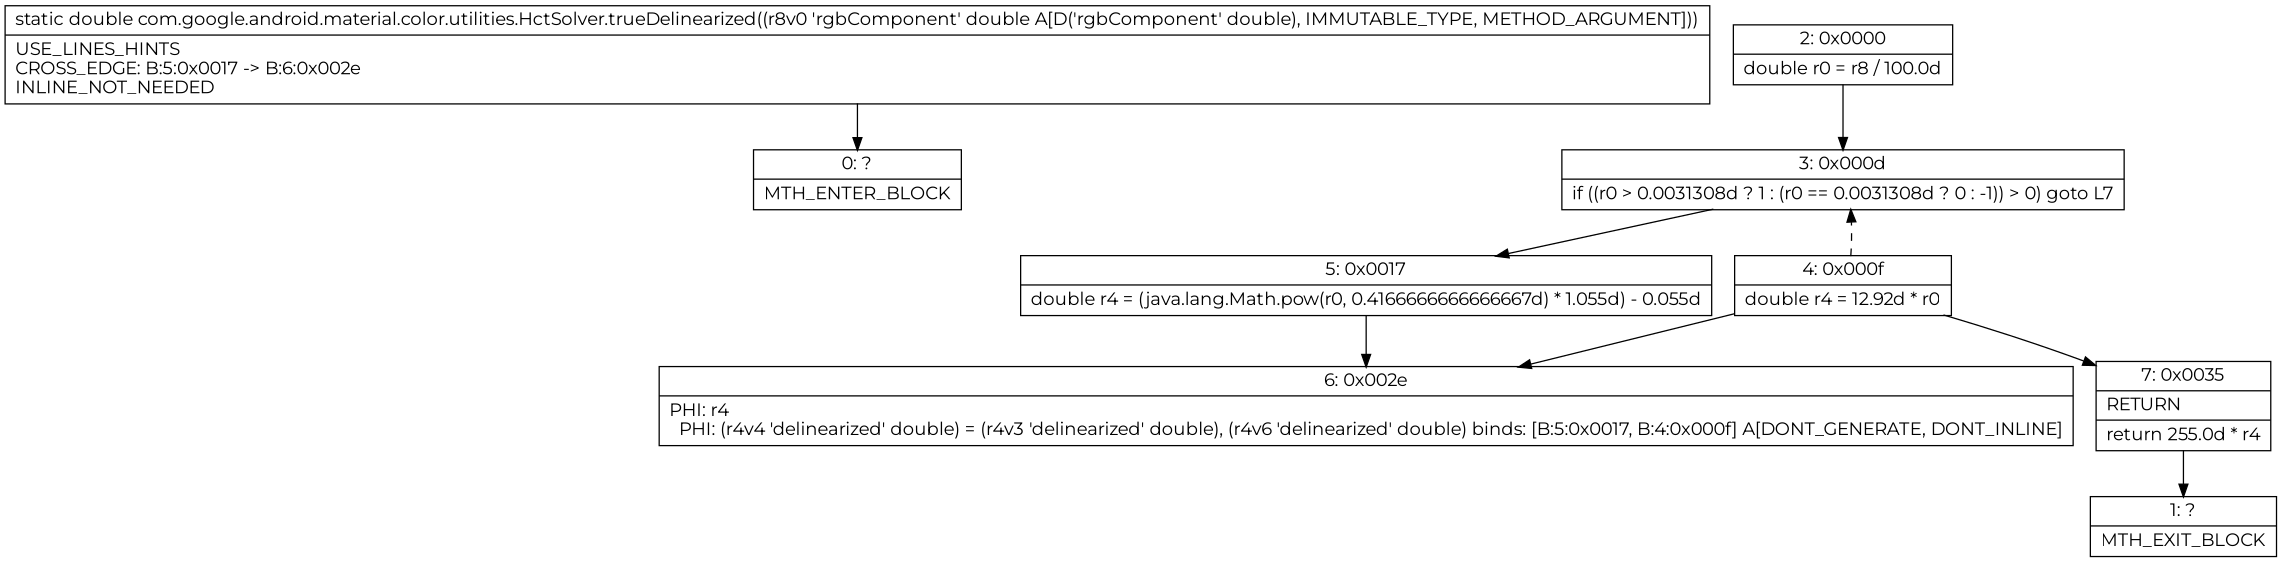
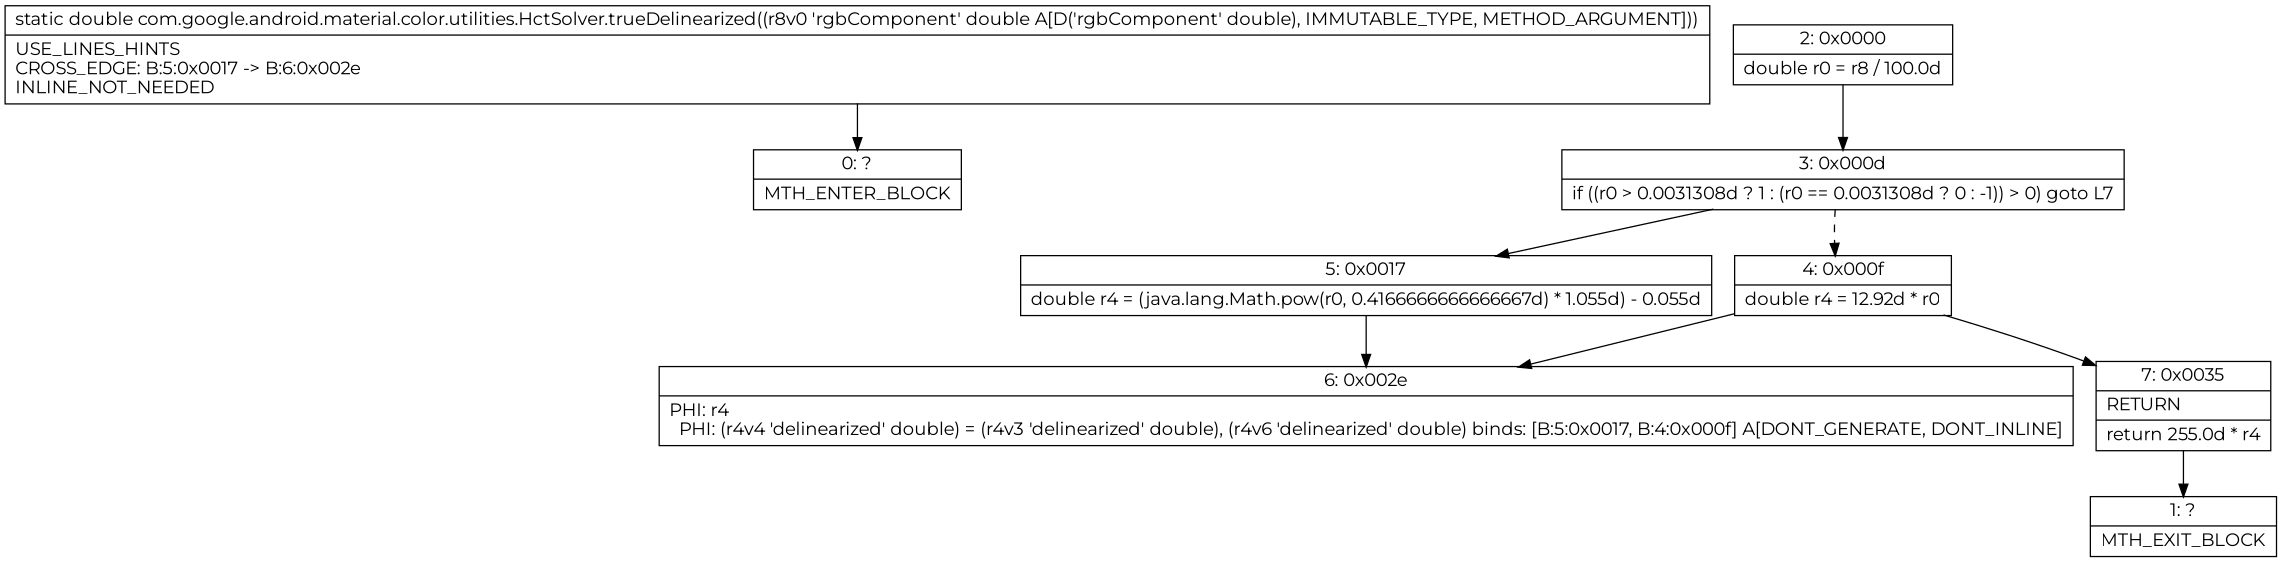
  digraph {
    fontname=Montserrat
    node [fontname=Montserrat shape=record]
    edge [fontname=Montserrat]
    n1 [label="{0\:\ ?|MTH_ENTER_BLOCK\l}"]
    n2 [label="{2\:\ 0x0000|double r0 = r8 \/ 100.0d\l}"]
    n3 [label="{3\:\ 0x000d|if ((r0 \> 0.0031308d ? 1 : (r0 == 0.0031308d ? 0 : \-1)) \> 0) goto L7\l}"]
    n4 [label="{4\:\ 0x000f|double r4 = 12.92d * r0\l}"]
    n5 [label="{5\:\ 0x0017|double r4 = (java.lang.Math.pow(r0, 0.4166666666666667d) * 1.055d) \- 0.055d\l}"]
    n6 [label="{6\:\ 0x002e|PHI: r4 \l  PHI: (r4v4 'delinearized' double) = (r4v3 'delinearized' double), (r4v6 'delinearized' double) binds: [B:5:0x0017, B:4:0x000f] A[DONT_GENERATE, DONT_INLINE]\l}"]
    n7 [label="{7\:\ 0x0035|RETURN\l|return 255.0d * r4\l}"]
    n8 [label="{1\:\ ?|MTH_EXIT_BLOCK\l}"]
    n9 [label="{static double com.google.android.material.color.utilities.HctSolver.trueDelinearized((r8v0 'rgbComponent' double A[D('rgbComponent' double), IMMUTABLE_TYPE, METHOD_ARGUMENT]))  | USE_LINES_HINTS\lCROSS_EDGE: B:5:0x0017 \-\> B:6:0x002e\lINLINE_NOT_NEEDED\l}"]
    n2 -> n3
-   n4 -> n3 [style=dashed]
+   n3 -> n4 [style=dashed]
    n3 -> n5
    n4 -> n6
    n4 -> n7
    n5 -> n6
    n7 -> n8
    n9 -> n1
  }
